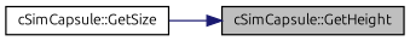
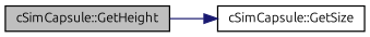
  digraph {
    rankdir=LR
    fontname=Ubuntu
    node [color=black fontname=Ubuntu fontsize=10 shape=record style=filled]
    n1 [fillcolor=grey75 fontcolor=black height=0.2 label="cSimCapsule::GetHeight" width=0.4]
    n2 [fillcolor=white height=0.2 label="cSimCapsule::GetSize" width=0.4]
-   n2 -> n1 [color=midnightblue fontname=Ubuntu fontsize=10 labelfontname=Helvetica labelfontsize=10 style=solid]
+   n1 -> n2 [color=midnightblue fontname=Ubuntu fontsize=10 labelfontname=Helvetica labelfontsize=10 style=solid]
  }
